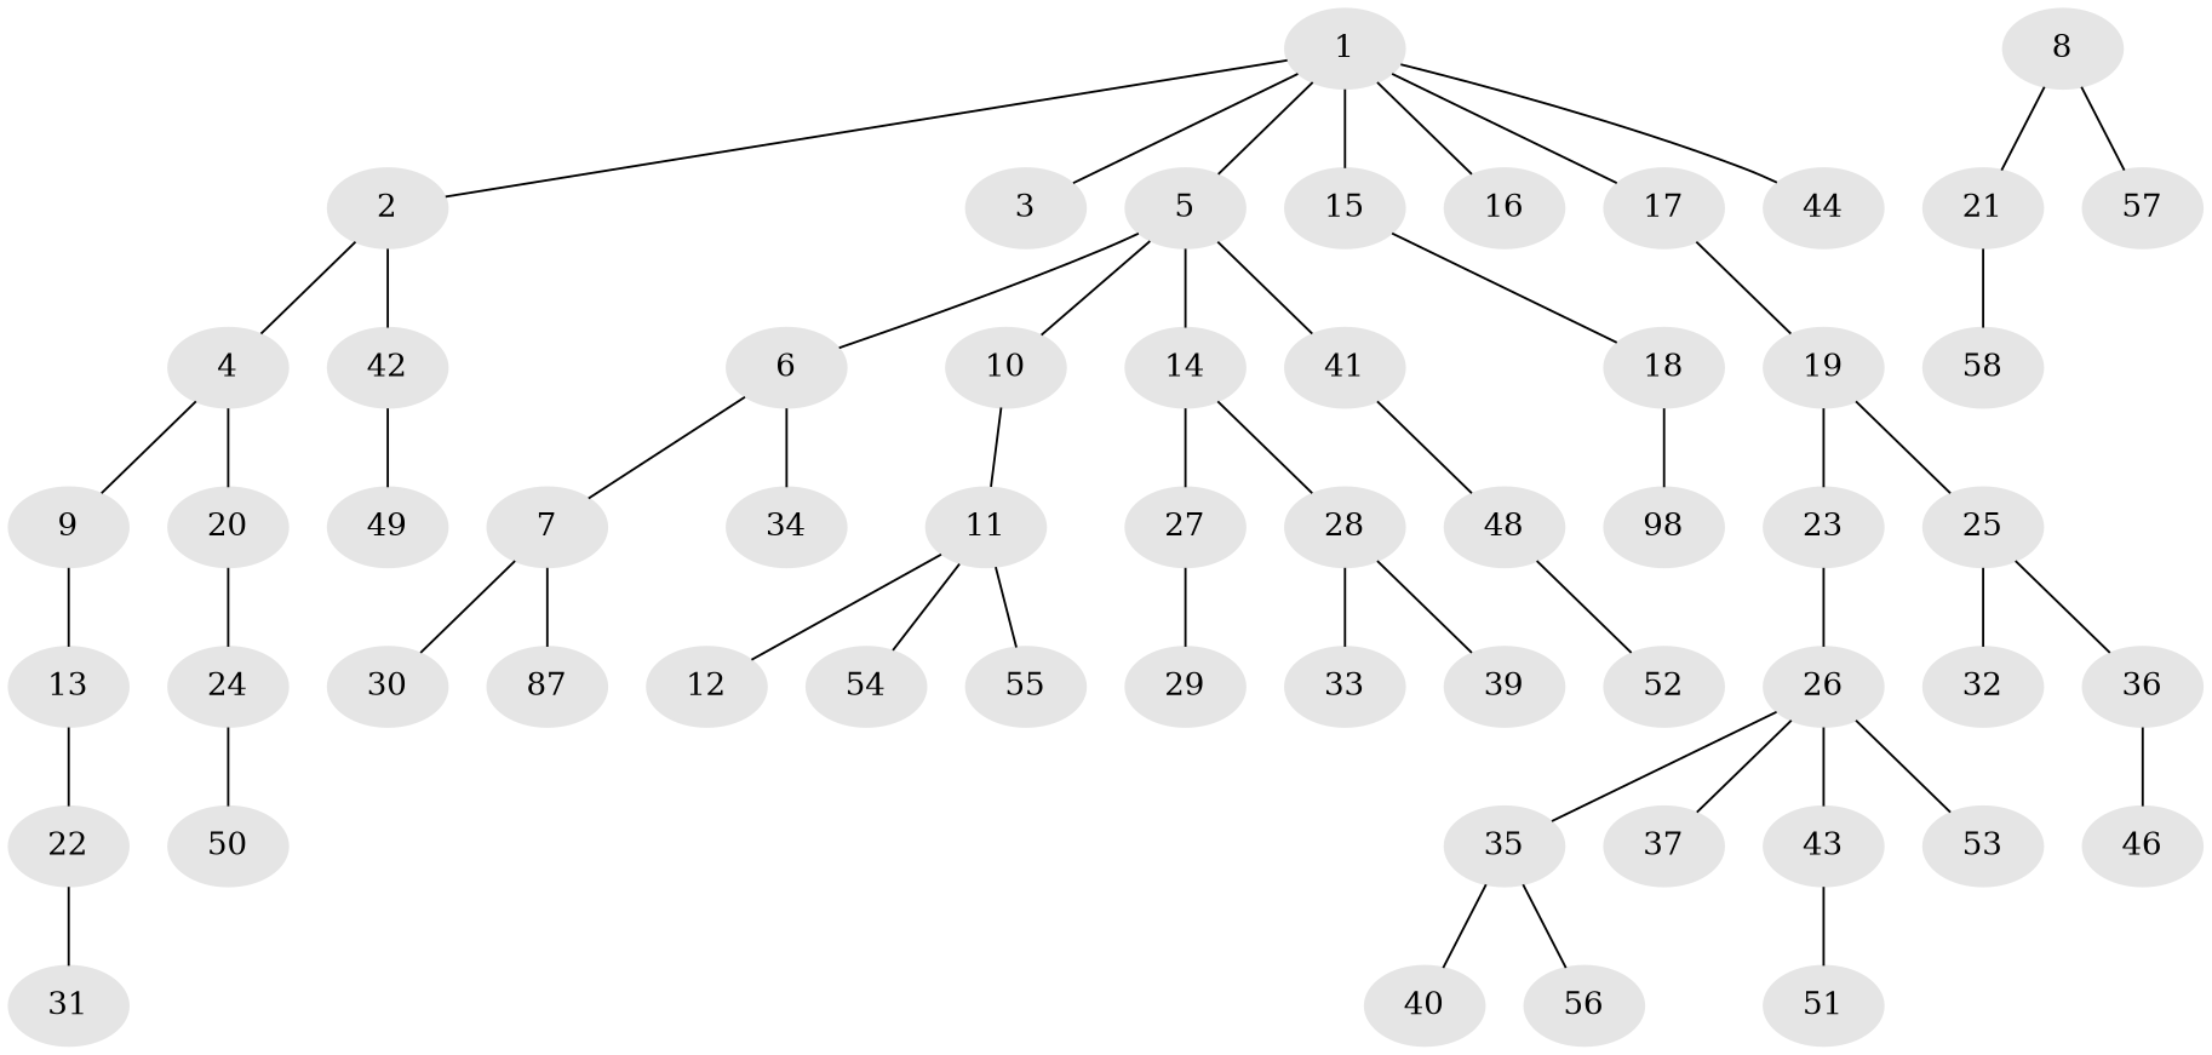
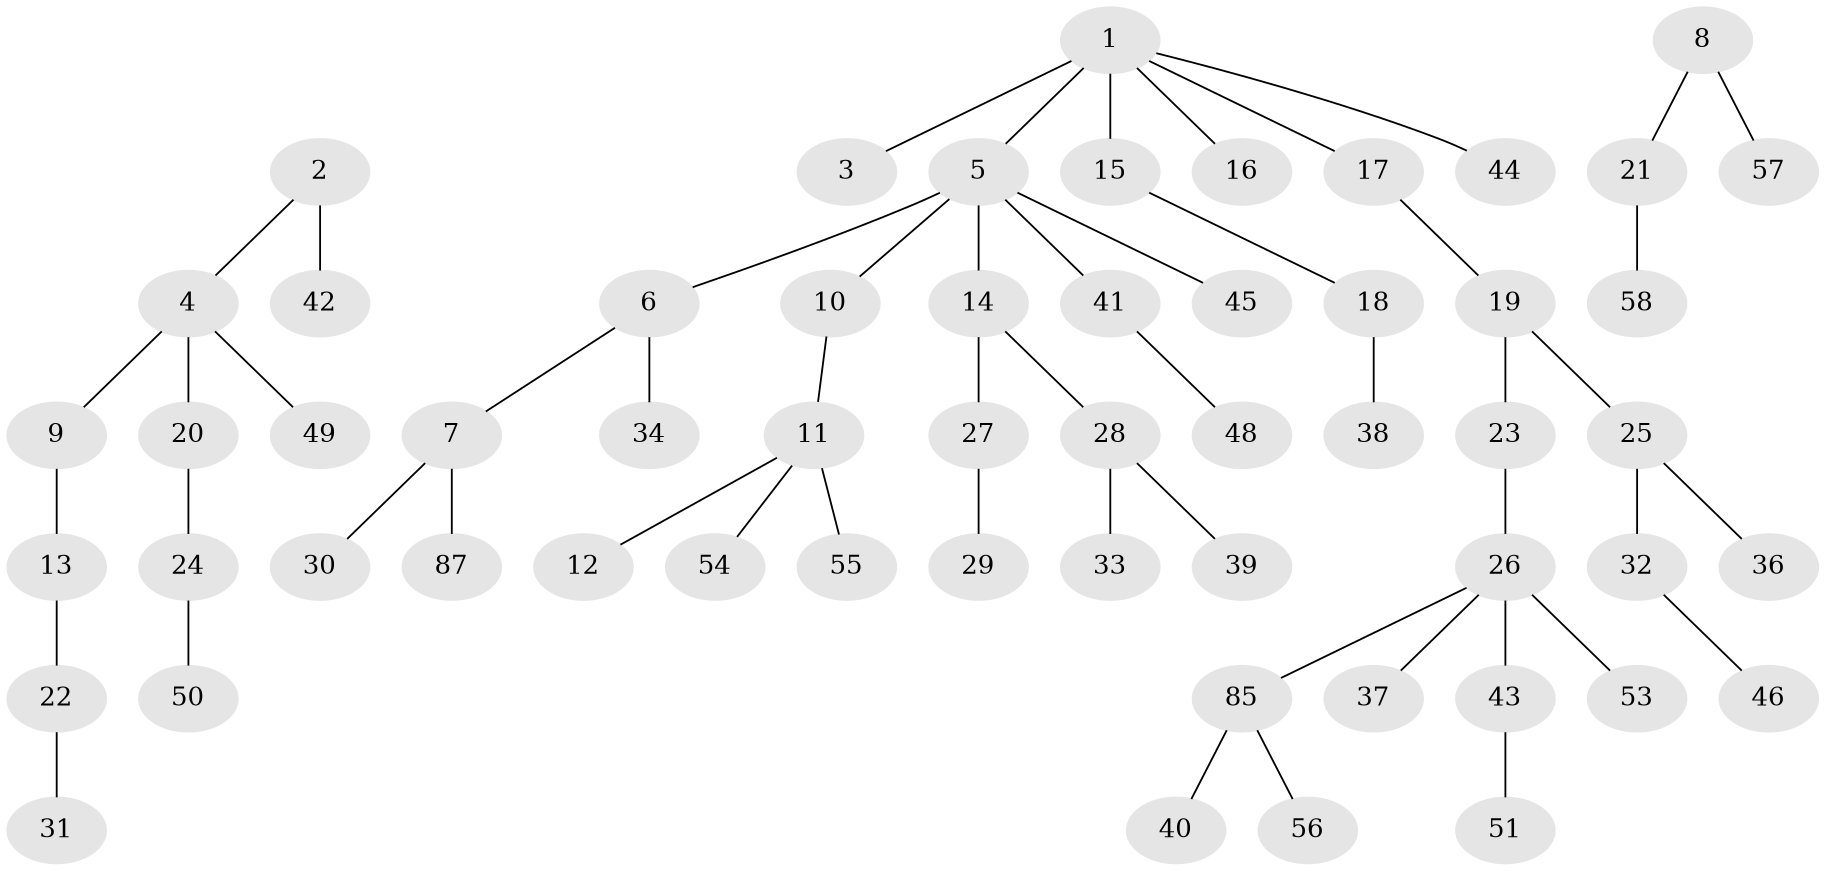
  graph {
    node [color=gray90 style=filled]
    1
    2
    3
    5
    15
    16
    17
    44
    4
    42
    6
    10
    14
    41
+   45
    8
    21
    57
    18
    19
    9
    20
    49
    13
    24
    7
    34
    11
    27
    28
    48
    30
    n33 [label=87]
    58
    22
    12
    54
    55
    31
    29
    33
    39
-   38 [label=98]
+   38
    23
    25
    26
    32
    36
    50
-   35
+   35 [label=85]
    37
    43
    53
    46
    40
    56
    51
-   52
-   1 -- 2
    1 -- 3
    1 -- 5
    1 -- 15
    1 -- 16
    1 -- 17
    1 -- 44
    2 -- 4
    2 -- 42
    5 -- 6
    5 -- 10
    5 -- 14
    5 -- 41
+   5 -- 45
    15 -- 18
    17 -- 19
    4 -- 9
    4 -- 20
-   42 -- 49
+   4 -- 49
    6 -- 7
    6 -- 34
    10 -- 11
    14 -- 27
    14 -- 28
    41 -- 48
    8 -- 21
    8 -- 57
    21 -- 58
    18 -- 38
    19 -- 23
    19 -- 25
    9 -- 13
    20 -- 24
    13 -- 22
    24 -- 50
    7 -- 30
    7 -- n33
    11 -- 12
    11 -- 54
    11 -- 55
    27 -- 29
    28 -- 33
    28 -- 39
-   48 -- 52
    22 -- 31
    23 -- 26
    25 -- 32
    25 -- 36
    26 -- 35
    26 -- 37
    26 -- 43
    26 -- 53
-   36 -- 46
+   32 -- 46
    35 -- 40
    35 -- 56
    43 -- 51
  }
